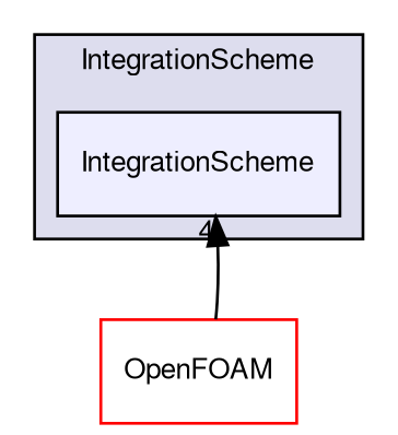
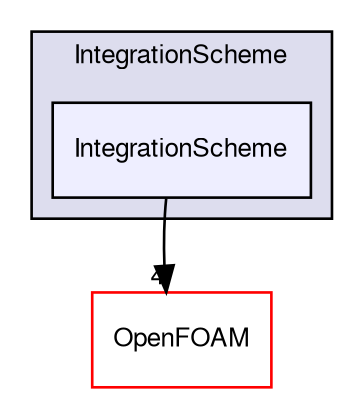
  digraph {
    compound=true
    node [fontname=FreeSans fontsize=10 shape=box]
    n1 [fillcolor="#eeeeff" label=IntegrationScheme pencolor=black style=filled]
    n2 [color=red label=OpenFOAM]
    subgraph cluster_1 {
      bgcolor="#ddddee"
      fontname=FreeSans
      fontsize=10
      label=IntegrationScheme
      pencolor=black
      n1
    }
-   n2 -> n1 [headlabel=4 labeldistance=1.5 labelfontname=FreeSans labelfontsize=10]
+   n1 -> n2 [headlabel=4 labeldistance=1.5 labelfontname=FreeSans labelfontsize=10]
  }
